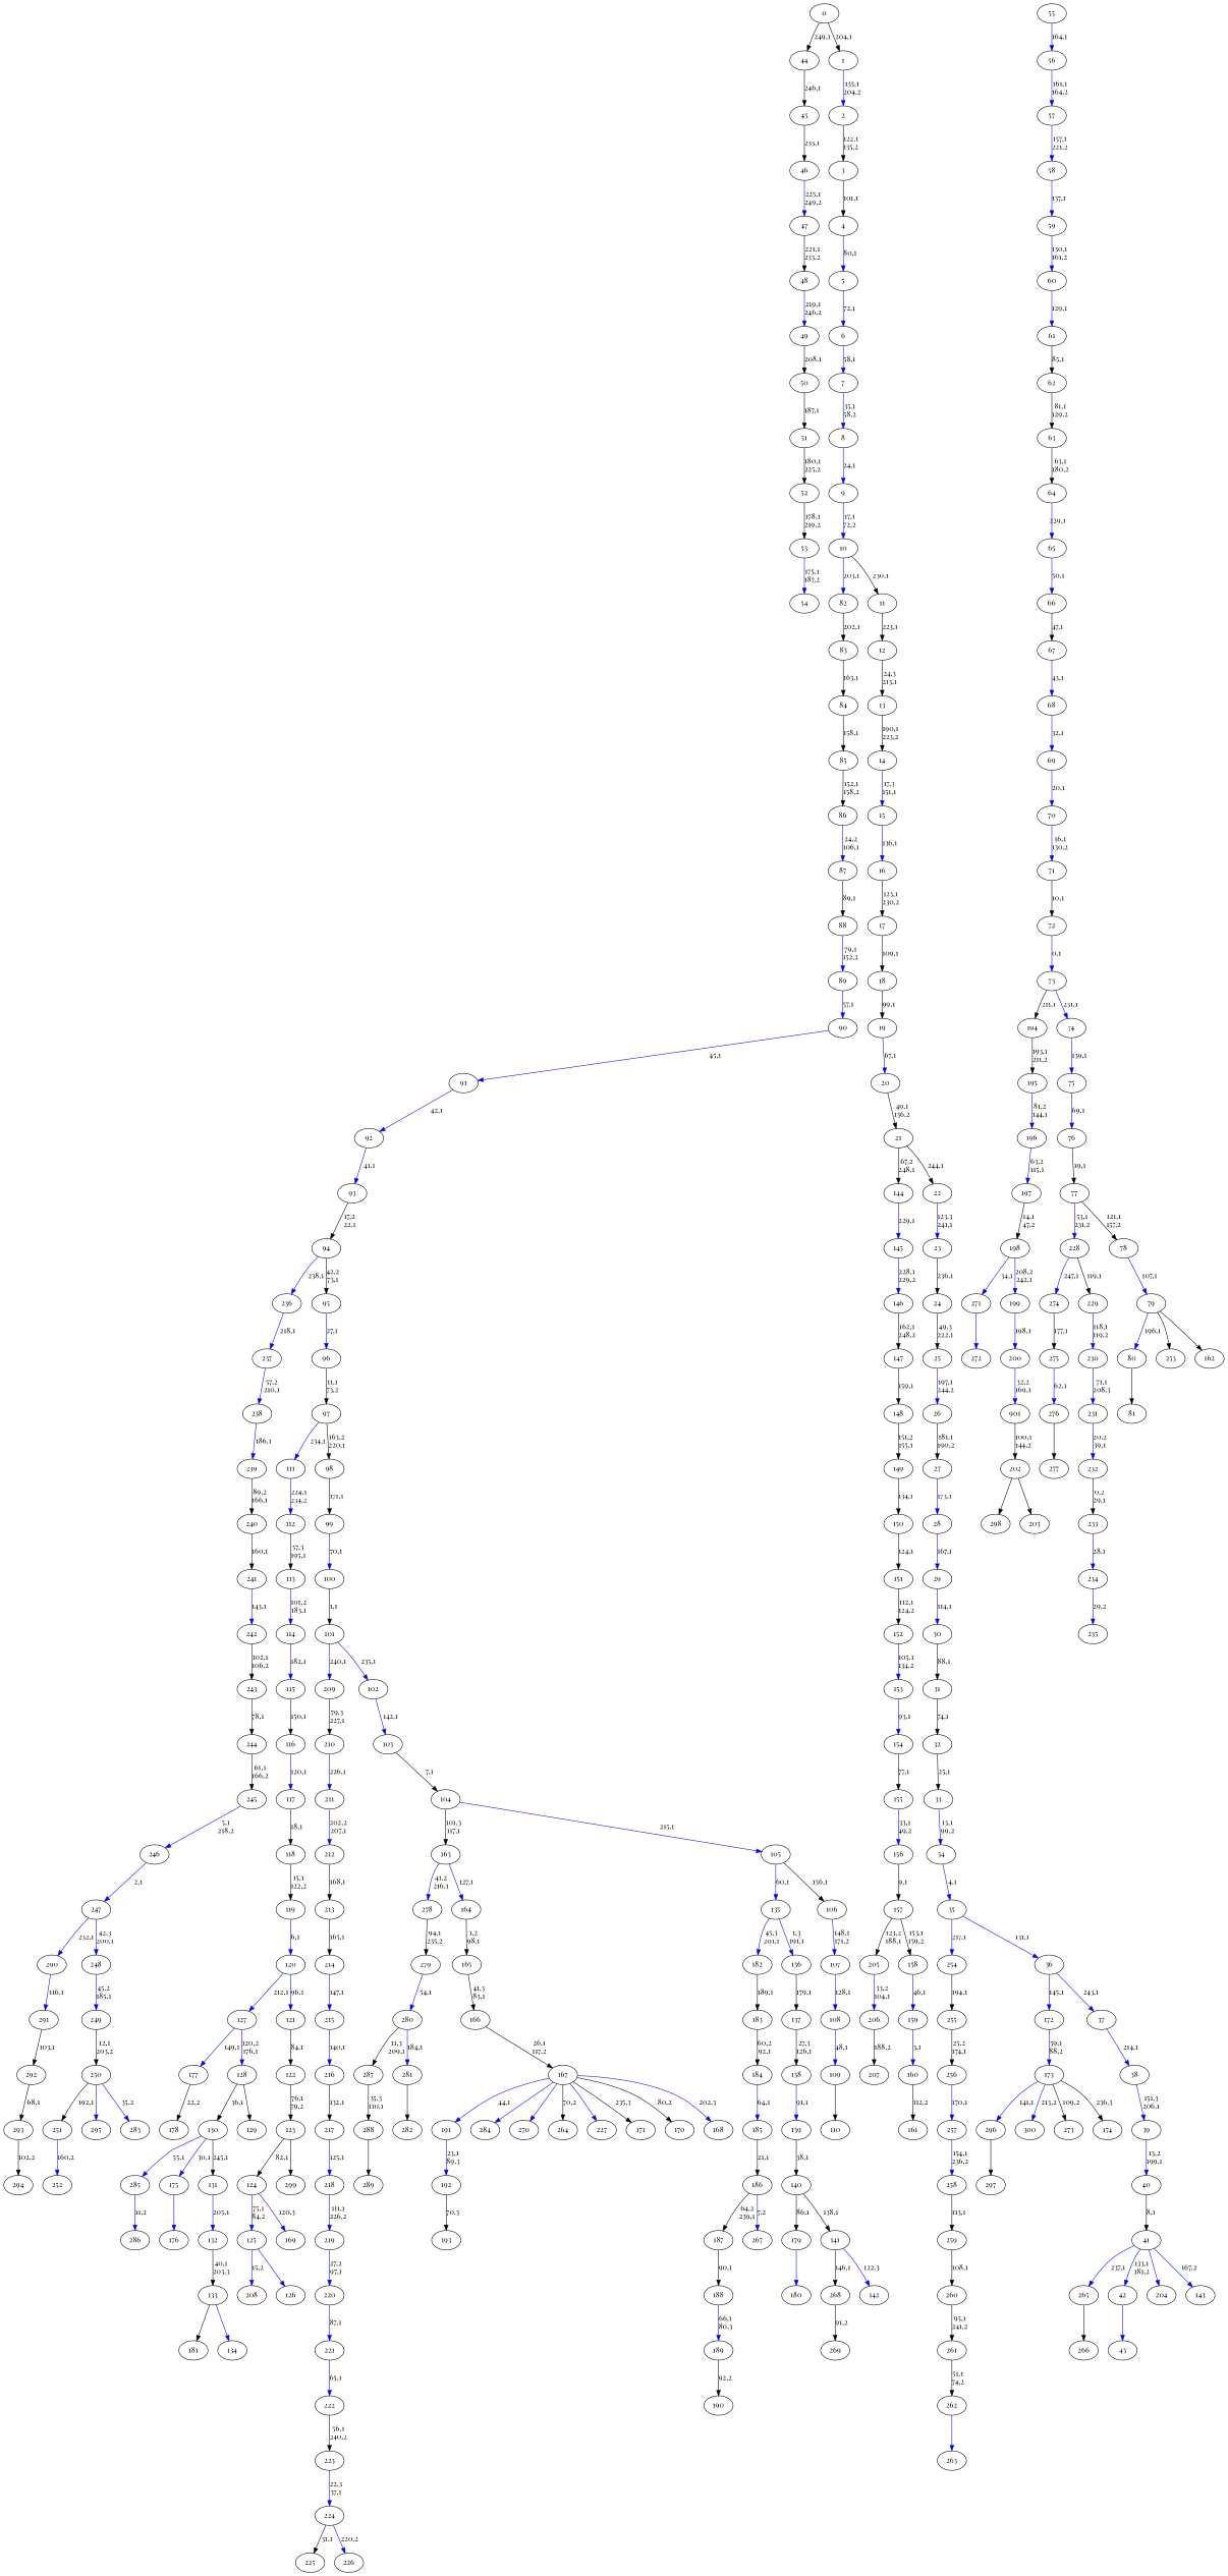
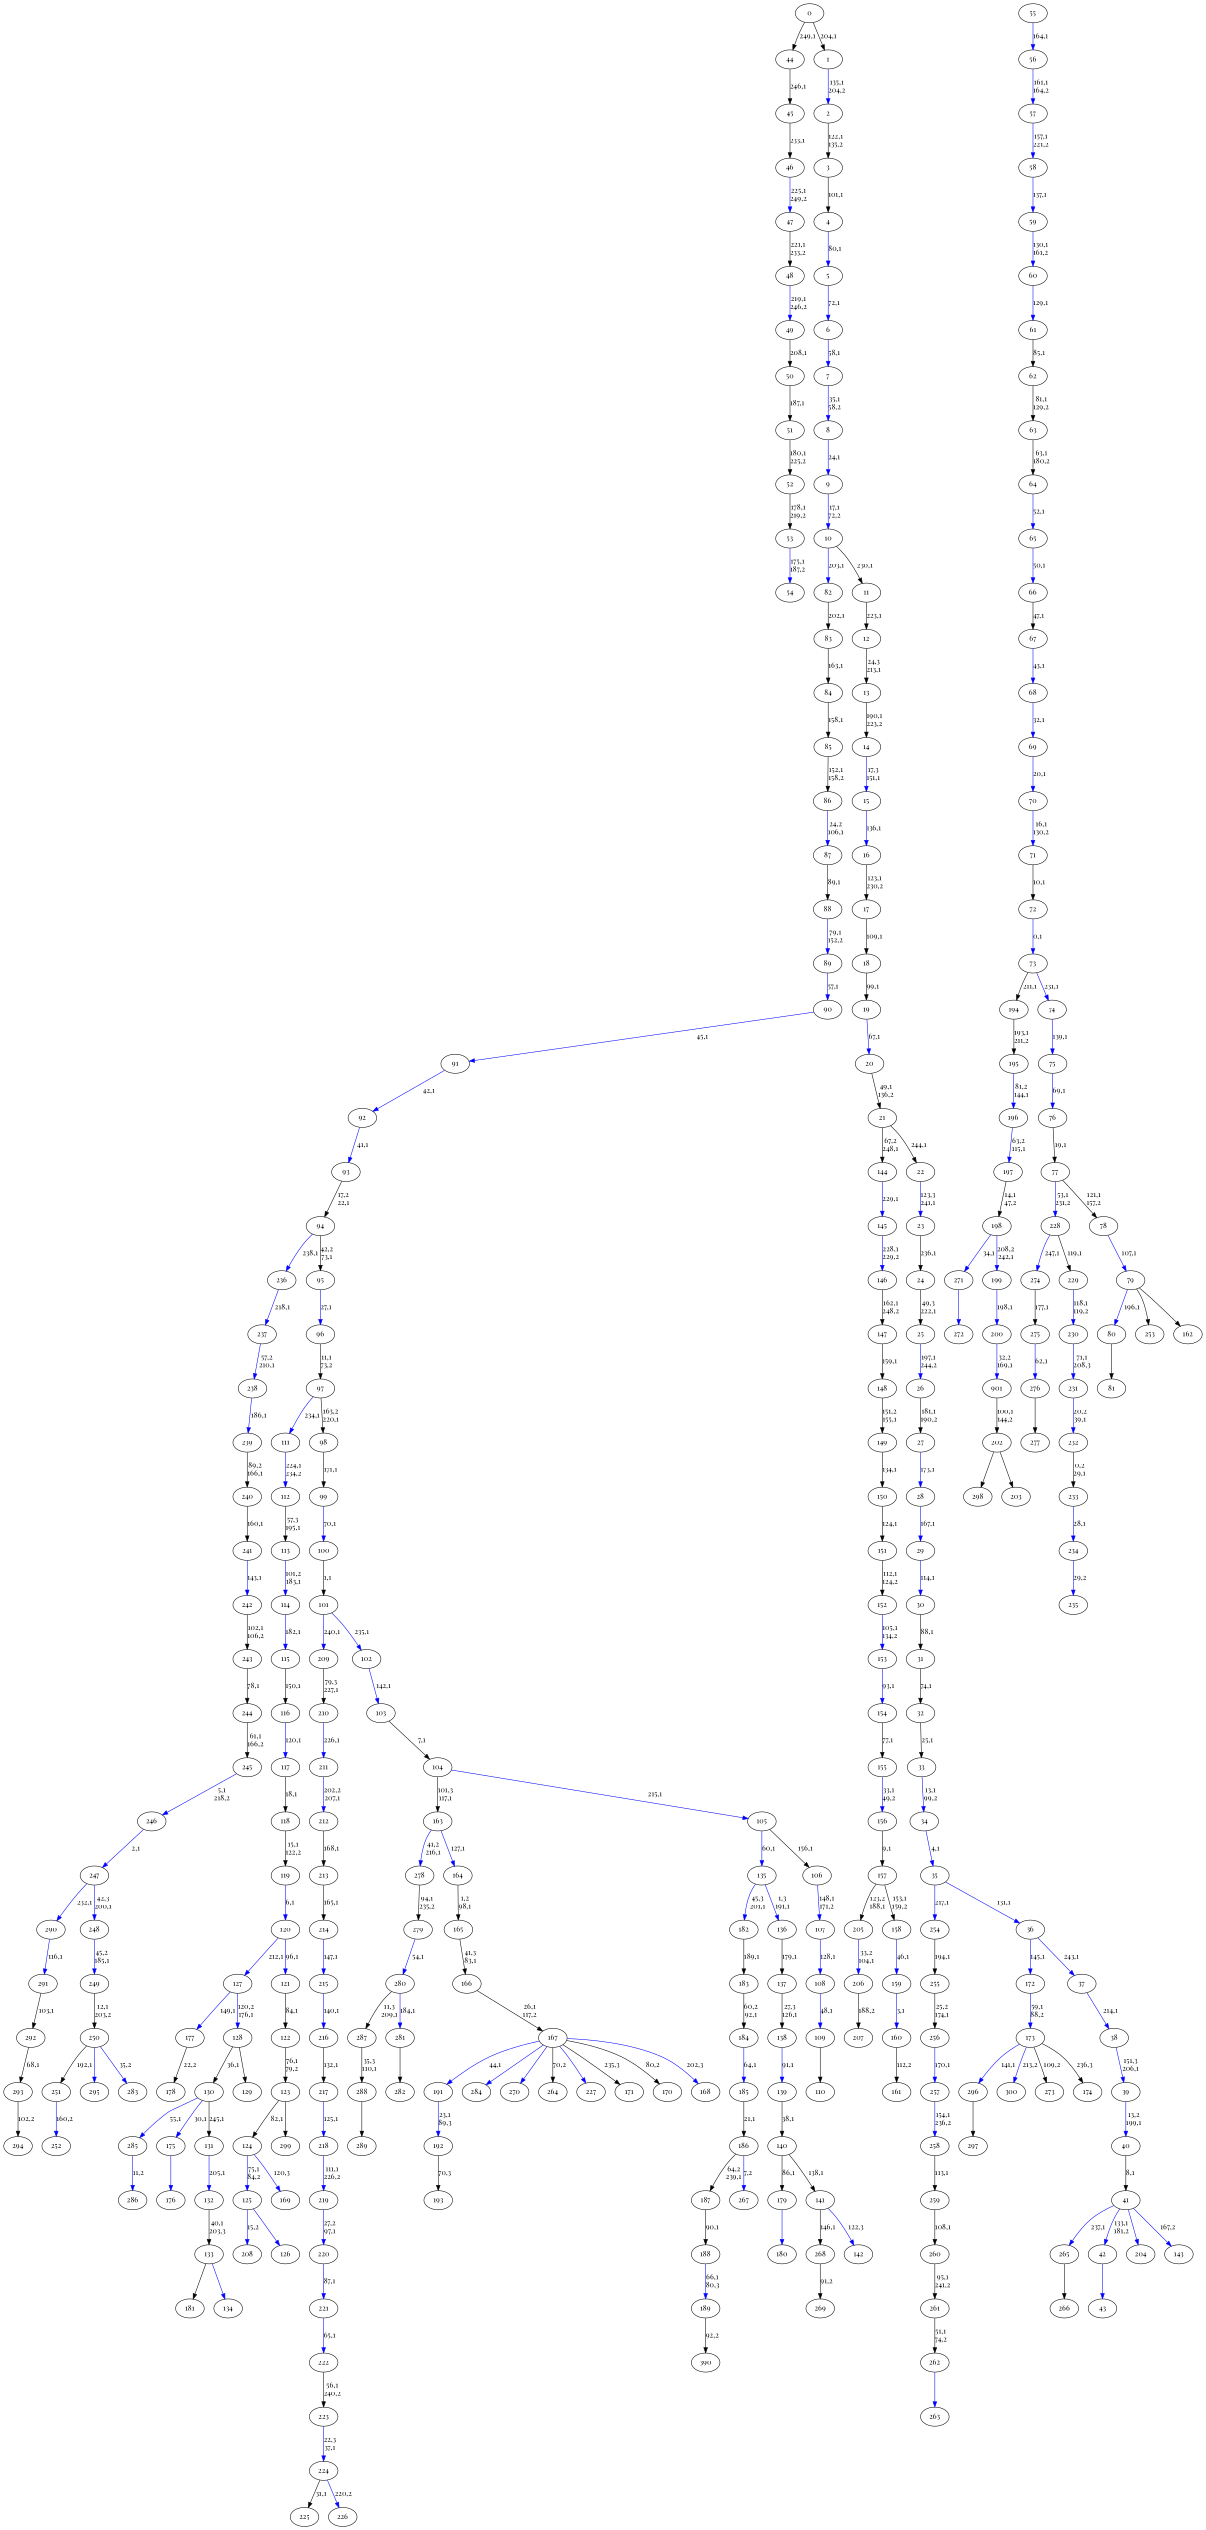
  digraph {
    fontname="Playfair Display"
    node [fontname="Playfair Display"]
    edge [color=blue fontname="Playfair Display"]
    296
    297
    293
    294
    292
    291
    290
    288
    289
    287
    285
    286
    281
    282
    280
    279
    278
    276
    277
    275
    274
    271
    272
    268
    269
    265
    266
    262
    263
    261
    260
    259
    258
    257
    256
    255
    254
    251
    252
    250
    295
    283
    249
    248
    247
    246
    245
    244
    243
    242
    241
    240
    239
    238
    237
    236
    234
    235
    233
    232
    231
    230
    229
    228
    224
    225
    226
    223
    222
    221
    220
    219
    218
    217
    216
    215
    214
    213
    212
    211
    210
    209
    206
    207
    205
    202
    298
    203
    n89 [label=901]
    200
    199
    198
    197
    196
    195
    194
    192
    193
    191
    189
-   190
+   190 [label=390]
    188
    187
    186
    267
    185
    184
    183
    182
    179
    180
    177
    178
    175
    176
    173
    300
    273
    174
    172
    167
    284
    270
    264
    227
    171
    170
    168
    166
    165
    164
    163
    160
    161
    159
    158
    157
    156
    155
    154
    153
    152
    151
    150
    149
    148
    147
    146
    145
    144
    141
    142
    140
    139
    138
    137
    136
    135
    133
    181
    134
    132
    131
    130
    128
    129
    127
    125
    208
    126
    124
    169
    123
    299
    122
    121
    120
    119
    118
    117
    116
    115
    114
    113
    112
    111
    109
    110
    108
    107
    106
    105
    104
    103
    102
    101
    100
    99
    98
    97
    96
    95
    94
    93
    92
    91
    90
    89
    88
    87
    86
    85
    84
    83
    82
    80
    81
    79
    253
    162
    78
    77
    76
    75
    74
    73
    72
    71
    70
    69
    68
    67
    66
    65
    64
    63
    62
    61
    60
    59
    58
    57
    56
    55
    53
    54
    52
    51
    50
    49
    48
    47
    46
    45
    44
    42
    43
    41
    204
    143
    40
    39
    38
    37
    36
    35
    34
    33
    32
    31
    30
    29
    28
    27
    26
    25
    24
    23
    22
    21
    20
    19
    18
    17
    16
    15
    14
    13
    12
    11
    10
    9
    8
    7
    6
    5
    4
    3
    2
    1
    0
    296 -> 297 [color=black]
    293 -> 294 [color=black label="102,2"]
    292 -> 293 [color=black label="68,1"]
    291 -> 292 [color=black label="103,1"]
    290 -> 291 [label="116,1"]
    288 -> 289 [color=black]
    287 -> 288 [color=black label="35,3\n110,1"]
    285 -> 286 [label="11,2"]
    281 -> 282 [color=black]
    280 -> 287 [color=black label="11,3\n209,1"]
    280 -> 281 [label="184,1"]
    279 -> 280 [label="54,1"]
    278 -> 279 [color=black label="94,1\n235,2"]
    276 -> 277 [color=black]
    275 -> 276 [label="62,1"]
    274 -> 275 [color=black label="177,1"]
    271 -> 272
    268 -> 269 [color=black label="91,2"]
    265 -> 266 [color=black]
    262 -> 263
    261 -> 262 [color=black label="51,1\n74,2"]
    260 -> 261 [color=black label="95,1\n241,2"]
    259 -> 260 [color=black label="108,1"]
    258 -> 259 [color=black label="113,1"]
    257 -> 258 [label="154,1\n236,2"]
    256 -> 257 [label="170,1"]
    255 -> 256 [color=black label="25,2\n174,1"]
    254 -> 255 [color=black label="194,1"]
    251 -> 252 [label="160,2"]
    250 -> 251 [color=black label="192,1"]
    250 -> 295
    250 -> 283 [label="35,2"]
    249 -> 250 [color=black label="12,1\n203,2"]
    248 -> 249 [label="45,2\n185,1"]
    247 -> 290 [label="232,1"]
    247 -> 248 [label="42,3\n200,1"]
    246 -> 247 [label="2,1"]
    245 -> 246 [label="5,1\n218,2"]
    244 -> 245 [color=black label="61,1\n166,2"]
    243 -> 244 [color=black label="78,1"]
    242 -> 243 [color=black label="102,1\n106,2"]
    241 -> 242 [label="143,1"]
    240 -> 241 [color=black label="160,1"]
    239 -> 240 [color=black label="89,2\n166,1"]
    238 -> 239 [label="186,1"]
    237 -> 238 [label="57,2\n210,1"]
    236 -> 237 [label="218,1"]
    234 -> 235 [label="29,2"]
    233 -> 234 [label="28,1"]
    232 -> 233 [color=black label="0,2\n29,1"]
    231 -> 232 [label="20,2\n39,1"]
    230 -> 231 [label="71,1\n208,3"]
    229 -> 230 [label="118,1\n119,2"]
    228 -> 274 [label="247,1"]
    228 -> 229 [color=black label="119,1"]
    224 -> 225 [color=black label="31,1"]
    224 -> 226 [label="220,2"]
    223 -> 224 [label="22,3\n37,1"]
    222 -> 223 [color=black label="56,1\n240,2"]
    221 -> 222 [label="65,1"]
    220 -> 221 [label="87,1"]
    219 -> 220 [label="27,2\n97,1"]
    218 -> 219 [label="111,1\n226,2"]
    217 -> 218 [label="125,1"]
    216 -> 217 [color=black label="132,1"]
    215 -> 216 [label="140,1"]
    214 -> 215 [label="147,1"]
    213 -> 214 [color=black label="165,1"]
    212 -> 213 [color=black label="168,1"]
    211 -> 212 [label="202,2\n207,1"]
    210 -> 211 [label="226,1"]
    209 -> 210 [color=black label="79,3\n227,1"]
    206 -> 207 [color=black label="188,2"]
    205 -> 206 [label="33,2\n104,1"]
    202 -> 298 [color=black]
    202 -> 203 [color=black]
    n89 -> 202 [color=black label="100,1\n144,2"]
    200 -> n89 [label="32,2\n169,1"]
    199 -> 200 [label="198,1"]
    198 -> 271 [label="34,1"]
    198 -> 199 [label="208,2\n242,1"]
    197 -> 198 [color=black label="14,1\n47,2"]
    196 -> 197 [label="63,2\n115,1"]
    195 -> 196 [label="81,2\n144,1"]
    194 -> 195 [color=black label="193,1\n211,2"]
    192 -> 193 [color=black label="70,3"]
    191 -> 192 [label="23,1\n89,3"]
    189 -> 190 [color=black label="92,2"]
    188 -> 189 [label="66,1\n80,3"]
    187 -> 188 [color=black label="90,1"]
    186 -> 187 [color=black label="64,2\n239,1"]
    186 -> 267 [label="7,2"]
    185 -> 186 [color=black label="21,1"]
    184 -> 185 [label="64,1"]
    183 -> 184 [color=black label="60,2\n92,1"]
    182 -> 183 [color=black label="189,1"]
    179 -> 180
    177 -> 178 [color=black label="22,2"]
    175 -> 176
    173 -> 296 [label="141,1"]
    173 -> 300 [label="213,2"]
    173 -> 273 [color=black label="109,2"]
    173 -> 174 [color=black label="236,3"]
    172 -> 173 [label="59,1\n88,2"]
    167 -> 191 [label="44,1"]
    167 -> 284
    167 -> 270
    167 -> 264 [color=black label="70,2"]
    167 -> 227
    167 -> 171 [color=black label="235,3"]
    167 -> 170 [color=black label="80,2"]
    167 -> 168 [label="202,3"]
    166 -> 167 [color=black label="26,1\n117,2"]
    165 -> 166 [color=black label="41,3\n83,1"]
    164 -> 165 [color=black label="1,2\n98,1"]
    163 -> 278 [label="41,2\n216,1"]
    163 -> 164 [label="127,1"]
    160 -> 161 [color=black label="112,2"]
    159 -> 160 [label="3,1"]
    158 -> 159 [label="46,1"]
    157 -> 205 [color=black label="123,2\n188,1"]
    157 -> 158 [color=black label="153,1\n159,2"]
    156 -> 157 [color=black label="9,1"]
    155 -> 156 [label="33,1\n49,2"]
    154 -> 155 [color=black label="77,1"]
    153 -> 154 [label="93,1"]
    152 -> 153 [label="105,1\n134,2"]
    151 -> 152 [color=black label="112,1\n124,2"]
    150 -> 151 [color=black label="124,1"]
    149 -> 150 [color=black label="134,1"]
    148 -> 149 [color=black label="151,2\n155,1"]
    147 -> 148 [color=black label="159,1"]
    146 -> 147 [color=black label="162,1\n248,2"]
    145 -> 146 [label="228,1\n229,2"]
    144 -> 145 [label="229,1"]
    141 -> 268 [color=black label="146,1"]
    141 -> 142 [label="122,3"]
    140 -> 179 [color=black label="86,1"]
    140 -> 141 [color=black label="138,1"]
    139 -> 140 [color=black label="38,1"]
    138 -> 139 [label="91,1"]
    137 -> 138 [color=black label="27,3\n126,1"]
    136 -> 137 [color=black label="179,1"]
    135 -> 182 [label="45,3\n201,1"]
    135 -> 136 [label="1,3\n191,1"]
    133 -> 181 [color=black]
    133 -> 134
    132 -> 133 [color=black label="40,1\n203,3"]
    131 -> 132 [label="205,1"]
    130 -> 285 [label="55,1"]
    130 -> 175 [label="30,1"]
    130 -> 131 [color=black label="245,1"]
    128 -> 130 [color=black label="36,1"]
    128 -> 129 [color=black]
    127 -> 177 [label="149,1"]
    127 -> 128 [label="120,2\n176,1"]
    125 -> 208 [label="15,2"]
    125 -> 126
    124 -> 125 [label="75,1\n84,2"]
    124 -> 169 [label="120,3"]
    123 -> 124 [color=black label="82,1"]
    123 -> 299 [color=black]
    122 -> 123 [color=black label="76,1\n79,2"]
    121 -> 122 [color=black label="84,1"]
    120 -> 127 [label="212,1"]
    120 -> 121 [label="96,1"]
    119 -> 120 [label="6,1"]
    118 -> 119 [color=black label="15,1\n122,2"]
    117 -> 118 [color=black label="18,1"]
    116 -> 117 [label="120,1"]
    115 -> 116 [color=black label="150,1"]
    114 -> 115 [label="182,1"]
    113 -> 114 [label="101,2\n183,1"]
    112 -> 113 [color=black label="57,3\n195,1"]
    111 -> 112 [label="224,1\n234,2"]
    109 -> 110 [color=black]
    108 -> 109 [label="48,1"]
    107 -> 108 [label="128,1"]
    106 -> 107 [label="148,1\n171,2"]
    105 -> 135 [label="60,1"]
    105 -> 106 [color=black label="156,1"]
    104 -> 163 [color=black label="101,3\n117,1"]
    104 -> 105 [label="215,1"]
    103 -> 104 [color=black label="7,1"]
    102 -> 103 [label="142,1"]
    101 -> 209 [label="240,1"]
    101 -> 102 [label="235,1"]
    100 -> 101 [color=black label="1,1"]
    99 -> 100 [label="70,1"]
    98 -> 99 [color=black label="171,1"]
    97 -> 111 [label="234,1"]
    97 -> 98 [color=black label="163,2\n220,1"]
    96 -> 97 [color=black label="11,1\n73,2"]
    95 -> 96 [label="27,1"]
    94 -> 236 [label="238,1"]
    94 -> 95 [color=black label="42,2\n73,1"]
    93 -> 94 [color=black label="17,2\n22,1"]
    92 -> 93 [label="41,1"]
    91 -> 92 [label="42,1"]
    90 -> 91 [label="45,1"]
    89 -> 90 [label="57,1"]
    88 -> 89 [label="79,1\n152,2"]
    87 -> 88 [color=black label="89,1"]
    86 -> 87 [label="24,2\n106,1"]
    85 -> 86 [color=black label="152,1\n158,2"]
    84 -> 85 [color=black label="158,1"]
    83 -> 84 [color=black label="163,1"]
    82 -> 83 [color=black label="202,1"]
    80 -> 81 [color=black]
    79 -> 80 [label="196,1"]
    79 -> 253 [color=black]
    79 -> 162 [color=black]
    78 -> 79 [label="107,1"]
    77 -> 228 [label="53,1\n231,2"]
    77 -> 78 [color=black label="121,1\n157,2"]
    76 -> 77 [color=black label="19,1"]
    75 -> 76 [label="69,1"]
    74 -> 75 [label="139,1"]
    73 -> 194 [color=black label="211,1"]
    73 -> 74 [label="231,1"]
    72 -> 73 [label="0,1"]
    71 -> 72 [color=black label="10,1"]
    70 -> 71 [label="16,1\n130,2"]
    69 -> 70 [label="20,1"]
    68 -> 69 [label="32,1"]
    67 -> 68 [label="43,1"]
    66 -> 67 [color=black label="47,1"]
    65 -> 66 [label="50,1"]
-   64 -> 65 [label="229,1"]
+   64 -> 65 [label="52,1"]
    63 -> 64 [color=black label="63,1\n180,2"]
    62 -> 63 [color=black label="81,1\n129,2"]
    61 -> 62 [color=black label="85,1"]
    60 -> 61 [label="129,1"]
    59 -> 60 [label="130,1\n161,2"]
    58 -> 59 [label="137,1"]
    57 -> 58 [label="157,1\n221,2"]
    56 -> 57 [label="161,1\n164,2"]
    55 -> 56 [label="164,1"]
    53 -> 54 [label="175,1\n187,2"]
    52 -> 53 [color=black label="178,1\n219,2"]
    51 -> 52 [color=black label="180,1\n225,2"]
    50 -> 51 [color=black label="187,1"]
    49 -> 50 [color=black label="208,1"]
    48 -> 49 [label="219,1\n246,2"]
    47 -> 48 [color=black label="221,1\n233,2"]
    46 -> 47 [label="225,1\n249,2"]
    45 -> 46 [color=black label="233,1"]
    44 -> 45 [color=black label="246,1"]
    42 -> 43
    41 -> 265 [label="237,1"]
    41 -> 42 [label="133,1\n181,2"]
    41 -> 204
    41 -> 143 [label="167,2"]
    40 -> 41 [color=black label="8,1"]
    39 -> 40 [label="13,2\n199,1"]
    38 -> 39 [label="151,3\n206,1"]
    37 -> 38 [label="214,1"]
    36 -> 172 [label="145,1"]
    36 -> 37 [label="243,1"]
    35 -> 254 [label="217,1"]
    35 -> 36 [label="131,1"]
    34 -> 35 [label="4,1"]
    33 -> 34 [label="13,1\n99,2"]
    32 -> 33 [color=black label="25,1"]
    31 -> 32 [color=black label="74,1"]
    30 -> 31 [color=black label="88,1"]
    29 -> 30 [label="114,1"]
    28 -> 29 [label="167,1"]
    27 -> 28 [label="173,1"]
    26 -> 27 [color=black label="181,1\n190,2"]
    25 -> 26 [label="197,1\n244,2"]
    24 -> 25 [color=black label="49,3\n222,1"]
    23 -> 24 [color=black label="236,1"]
    22 -> 23 [label="123,3\n241,1"]
    21 -> 144 [color=black label="67,2\n248,1"]
    21 -> 22 [color=black label="244,1"]
    20 -> 21 [color=black label="49,1\n136,2"]
    19 -> 20 [label="67,1"]
    18 -> 19 [color=black label="99,1"]
    17 -> 18 [color=black label="109,1"]
    16 -> 17 [color=black label="123,1\n230,2"]
    15 -> 16 [label="136,1"]
    14 -> 15 [label="17,3\n151,1"]
    13 -> 14 [color=black label="190,1\n223,2"]
    12 -> 13 [color=black label="24,3\n213,1"]
    11 -> 12 [color=black label="223,1"]
    10 -> 82 [label="203,1"]
    10 -> 11 [color=black label="230,1"]
    9 -> 10 [label="17,1\n72,2"]
    8 -> 9 [label="24,1"]
    7 -> 8 [label="35,1\n58,2"]
    6 -> 7 [label="58,1"]
    5 -> 6 [label="72,1"]
    4 -> 5 [label="80,1"]
    3 -> 4 [color=black label="101,1"]
    2 -> 3 [color=black label="122,1\n135,2"]
    1 -> 2 [label="135,1\n204,2"]
    0 -> 44 [color=black label="249,1"]
    0 -> 1 [color=black label="204,1"]
  }
